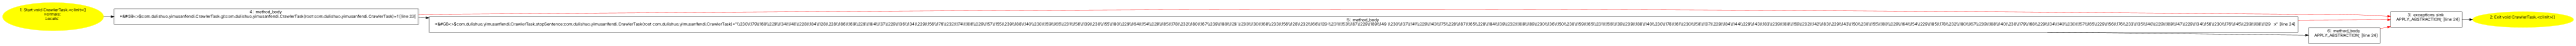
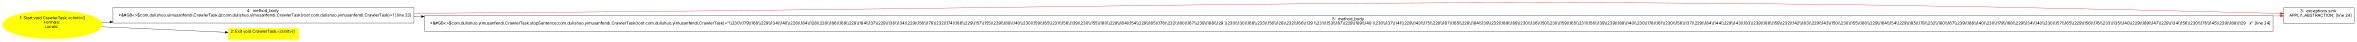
  digraph {
    fontname=Inter
    rankdir=LR
    node [fontname=Inter shape=box]
    edge [fontname=Inter]
    n1 [color=yellow label="1: Start void CrawlerTask.<clinit>()\nFormals: \nLocals:  \n  " style=filled shape=""]
    n2 [label="4:  method_body \n   *&#GB<>$com.dulishuo.yimusanfendi.CrawlerTask.gl:com.dulishuo.yimusanfendi.CrawlerTask(root com.dulishuo.yimusanfendi.CrawlerTask)=1 [line 23]\n "]
    n3 [label="3:  exceptions sink \n   APPLY_ABSTRACTION; [line 24]\n "]
    n4 [label="5:  method_body \n   *&#GB<>$com.dulishuo.yimusanfendi.CrawlerTask.stopSentence:com.dulishuo.yimusanfendi.CrawlerTask(root com.dulishuo.yimusanfendi.CrawlerTask)=\"\\\\230\\\\179\\\\168\\\\229\\\\134\\\\140\\\\228\\\\184\\\\128\\\\228\\\\186\\\\169\\\\228\\\\184\\\\137\\\\229\\\\136\\\\134\\\\229\\\\156\\\\176\\\\232\\\\174\\\\186\\\\229\\\\157\\\\155\\\\239\\\\188\\\\140\\\\230\\\\159\\\\165\\\\231\\\\156\\\\139\\\\230\\\\155\\\\180\\\\229\\\\164\\\\154\\\\229\\\\185\\\\178\\\\232\\\\180\\\\167\\\\239\\\\188\\\\129 \\\\230\\\\130\\\\168\\\\233\\\\156\\\\128\\\\232\\\\166\\\\129 \\\\231\\\\153\\\\187\\\\229\\\\189\\\\149 \\\\230\\\\137\\\\141\\\\229\\\\143\\\\175\\\\228\\\\187\\\\165\\\\228\\\\184\\\\139\\\\232\\\\189\\\\189\\\\230\\\\136\\\\150\\\\230\\\\159\\\\165\\\\231\\\\156\\\\139\\\\239\\\\188\\\\140\\\\230\\\\178\\\\161\\\\230\\\\156\\\\137\\\\229\\\\184\\\\144\\\\229\\\\143\\\\183\\\\239\\\\188\\\\159\\\\232\\\\142\\\\183\\\\229\\\\143\\\\150\\\\230\\\\155\\\\180\\\\229\\\\164\\\\154\\\\229\\\\185\\\\178\\\\232\\\\180\\\\167\\\\239\\\\188\\\\140\\\\230\\\\179\\\\168\\\\229\\\\134\\\\140\\\\230\\\\157\\\\165\\\\229\\\\156\\\\176\\\\233\\\\135\\\\140\\\\229\\\\189\\\\147\\\\229\\\\134\\\\156\\\\230\\\\176\\\\145\\\\239\\\\188\\\\129   x\" [line 24]\n "]
-   n5 [color=yellow label="2: Exit void CrawlerTask.<clinit>() \n  " style=filled shape=""]
-   n6 [label="6:  method_body \n   APPLY_ABSTRACTION; [line 24]\n "]
+   n5 [color=yellow label="2: Exit void CrawlerTask.<clinit>() \n  " style=filled]
    n1 -> n2
    n2 -> n3 [color=red]
    n2 -> n4
-   n3 -> n5
+   n1 -> n5
    n4 -> n3 [color=red]
-   n4 -> n6
-   n6 -> n3 [color=red]
  }
